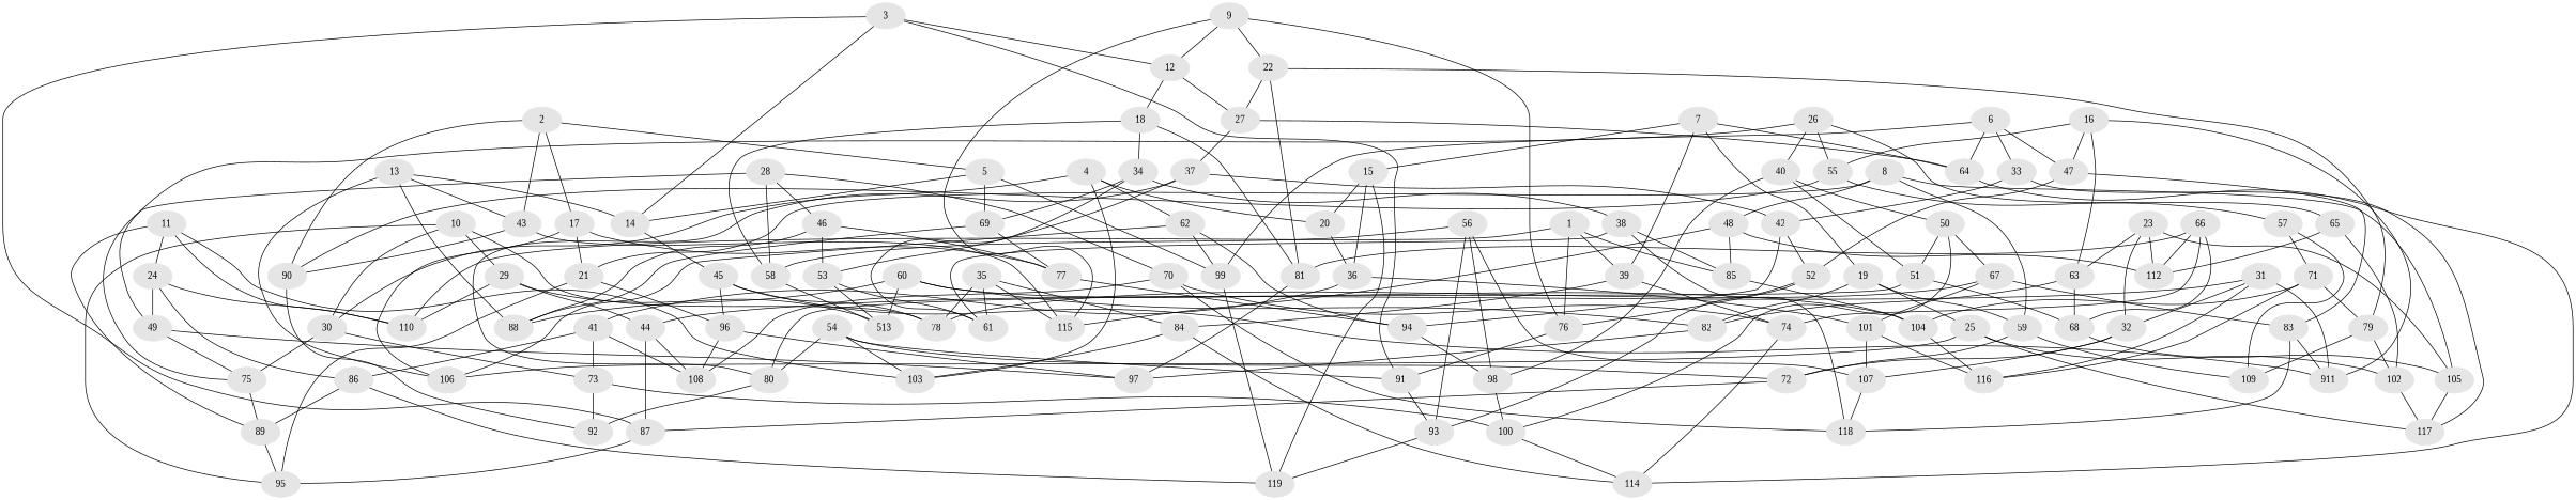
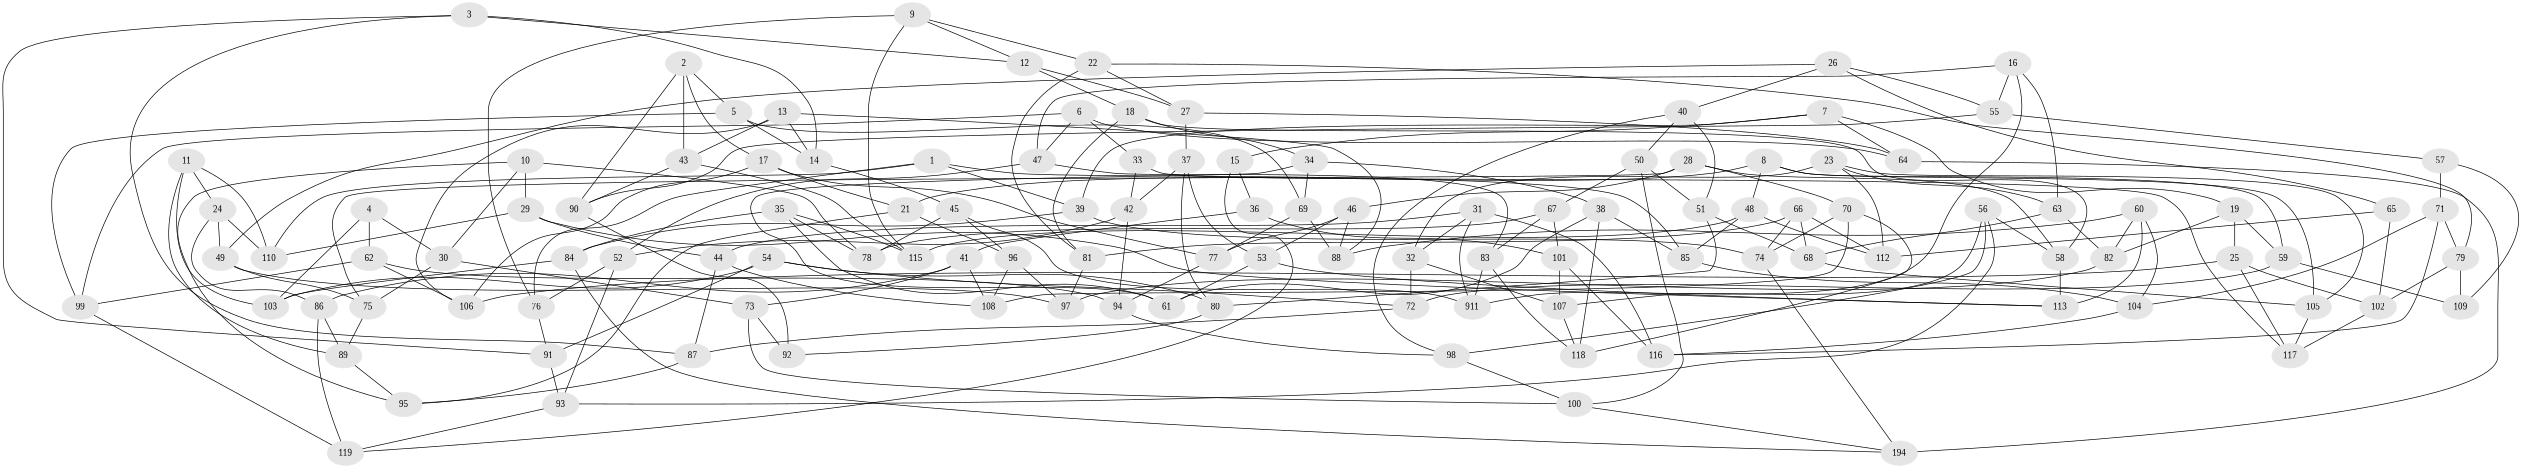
  graph {
    fontname="Liberation Serif"
    node [color=gray90 fontname="Liberation Serif" style=filled]
    edge [fontname="Liberation Serif"]
    1
    39
    76
    85
    110
    84
    74
    91
    104
    2
    5
    17
    43
    90
    14
    69
    99
    21
    106
    77
    115
    92
    3
    12
    87
    18
    27
    45
    95
    93
    4
-   20
    30
    62
    103
    36
    75
    73
    94
    88
    119
    6
    33
    47
    64
    117
    42
    52
    83
-   114
+   114 [label=194]
    7
    15
    19
    59
    25
    82
    8
    48
    105
    96
    112
    72
    109
    9
    22
    81
    79
    10
    29
    78
    44
-   113 [label=513]
+   113
    11
    24
    89
    49
    86
    34
    58
    37
    13
    n82 [label=911]
    41
    101
    16
    55
    63
    57
    68
    38
    61
    97
    102
    71
    108
    23
    32
    107
    26
    40
    65
    50
    51
    98
    53
    80
    28
    46
    70
    118
    100
    31
    116
    35
    67
    54
    56
    60
    66
    1 -- 39
    1 -- 76
    1 -- 85
    1 -- 110
    39 -- 84
    39 -- 74
    76 -- 91
    85 -- 104
    84 -- 103
    84 -- 114
    74 -- 114
    91 -- 93
    104 -- 116
    2 -- 5
    2 -- 17
    2 -- 43
    2 -- 90
    5 -- 14
    5 -- 69
    5 -- 99
    17 -- 21
    17 -- 106
    17 -- 77
    43 -- 90
    43 -- 115
    90 -- 92
    14 -- 45
    69 -- 77
    69 -- 88
    99 -- 119
    21 -- 95
    21 -- 96
    77 -- 94
    3 -- 91
    3 -- 14
    3 -- 12
    3 -- 87
    12 -- 18
    12 -- 27
    87 -- 95
    18 -- 81
    18 -- 34
    18 -- 58
    27 -- 64
    27 -- 37
    45 -- 96
    45 -- 78
    45 -- n82
    93 -- 119
-   4 -- 20
    4 -- 30
    4 -- 62
    4 -- 103
-   20 -- 36
    30 -- 75
    30 -- 73
    62 -- 99
    62 -- 106
    62 -- 94
    36 -- 41
    36 -- 101
    75 -- 89
    73 -- 92
    73 -- 100
    94 -- 98
    6 -- 99
    6 -- 33
    6 -- 47
    6 -- 64
    33 -- 117
    33 -- 42
    47 -- 52
    47 -- 83
    64 -- 114
    42 -- 94
    42 -- 52
    52 -- 76
    52 -- 93
    83 -- n82
    83 -- 118
    7 -- 39
    7 -- 64
    7 -- 15
    7 -- 19
-   15 -- 20
    15 -- 36
    15 -- 119
    19 -- 59
    19 -- 25
    19 -- 82
    59 -- 72
    59 -- 109
    25 -- 106
    25 -- 117
    25 -- 102
    82 -- 97
    8 -- 21
    8 -- 59
    8 -- 48
    8 -- 105
    48 -- 85
    48 -- 115
    48 -- 112
    105 -- 117
    96 -- 97
    96 -- 108
    72 -- 87
    9 -- 76
    9 -- 115
    9 -- 12
    9 -- 22
    22 -- 27
    22 -- 81
    22 -- 79
    81 -- 97
    79 -- 109
    79 -- 102
    10 -- 95
    10 -- 30
    10 -- 29
    10 -- 78
    29 -- 110
    29 -- 44
    29 -- 113
    44 -- 87
    44 -- 108
    11 -- 110
    11 -- 103
    11 -- 24
    11 -- 89
    24 -- 110
    24 -- 49
    24 -- 86
    89 -- 95
    49 -- 75
    49 -- 97
    86 -- 119
    86 -- 89
    34 -- 69
    34 -- 38
    34 -- 61
    58 -- 113
    37 -- 42
    37 -- 53
    37 -- 80
    13 -- 43
    13 -- 14
    13 -- 106
    13 -- 88
    41 -- 73
    41 -- 86
    41 -- 108
    101 -- 107
    101 -- 116
    16 -- 47
    16 -- n82
    16 -- 55
    16 -- 63
    55 -- 90
    55 -- 57
    63 -- 82
    63 -- 68
    57 -- 109
    57 -- 71
    68 -- 105
    38 -- 85
    38 -- 61
    38 -- 118
    102 -- 117
    71 -- 104
    71 -- 79
    71 -- 116
    23 -- 105
    23 -- 112
    23 -- 63
    23 -- 32
    32 -- 72
    32 -- 107
    107 -- 118
    26 -- 49
    26 -- 55
    26 -- 40
    26 -- 65
    40 -- 50
    40 -- 51
    40 -- 98
    65 -- 112
    65 -- 102
    50 -- 51
    50 -- 100
    50 -- 67
    51 -- 68
    51 -- 80
    98 -- 100
    53 -- 113
    53 -- 61
    80 -- 92
    28 -- 75
    28 -- 58
    28 -- 46
    28 -- 70
    46 -- 77
    46 -- 88
    46 -- 53
    70 -- 74
    70 -- 108
    70 -- 118
    100 -- 114
    31 -- 44
    31 -- n82
    31 -- 32
    31 -- 116
    35 -- 84
    35 -- 115
    35 -- 78
    35 -- 61
    67 -- 83
    67 -- 78
    67 -- 101
    54 -- 91
    54 -- 103
    54 -- 72
    54 -- 80
    56 -- 93
    56 -- 58
    56 -- 107
    56 -- 98
    60 -- 104
    60 -- 88
    60 -- 82
    60 -- 113
    66 -- 74
    66 -- 112
    66 -- 81
    66 -- 68
  }
